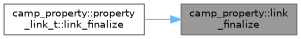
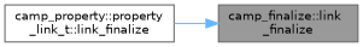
  digraph {
    rankdir=RL
    node [fontname=Helvetica fontsize=10 shape=box style=filled]
-   n1 [color=gray40 fillcolor=grey60 fontcolor=black height=0.2 label="camp_property::link\l_finalize" width=0.4]
+   n1 [color=gray40 fillcolor=grey60 fontcolor=black height=0.2 label="camp_finalize::link\l_finalize" width=0.4]
    n2 [color=grey40 fillcolor=white height=0.2 label="camp_property::property\l_link_t::link_finalize" width=0.4]
    n1 -> n2 [color=steelblue1 dir=back fontname=Helvetica fontsize=10 labelfontname=Helvetica labelfontsize=10 style=solid]
  }
